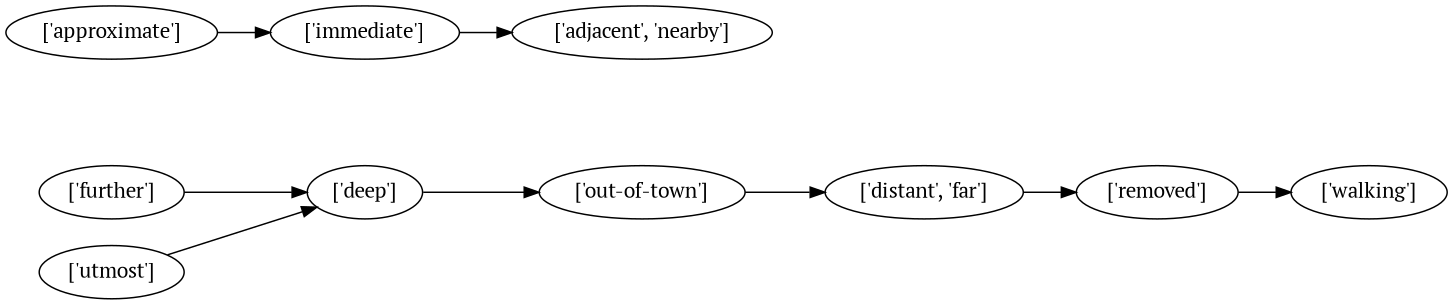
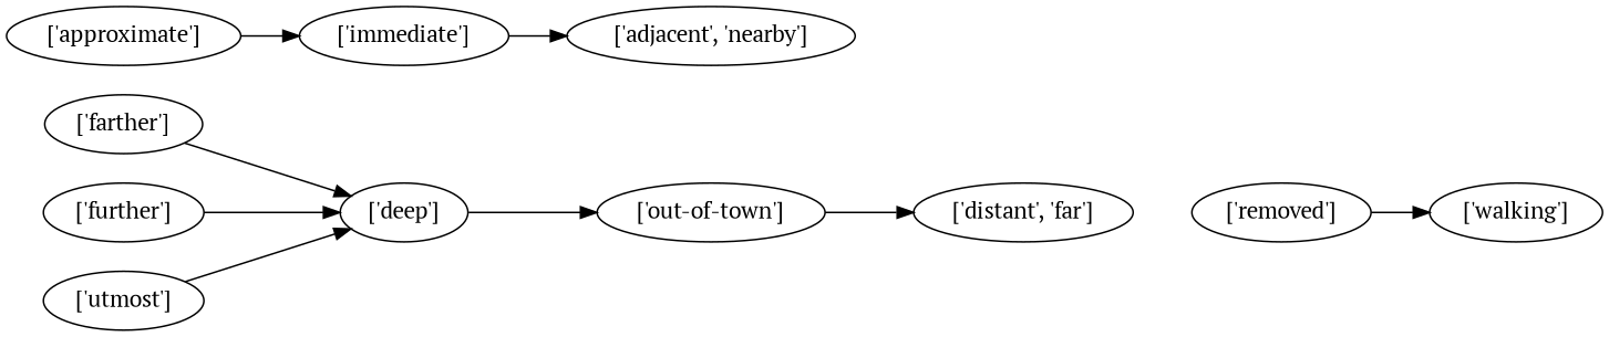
  strict digraph {
    fontname="PT Serif"
    rankdir=LR
    node [fontname="PT Serif"]
    edge [fontname="PT Serif"]
    "['distant', 'far']"
    "['removed']"
    "['walking']"
    "['approximate']"
    "['immediate']"
    "['out-of-town']"
    "['adjacent', 'nearby']"
+   "['farther']"
    "['deep']"
    "['further']"
    "['utmost']"
-   "['distant', 'far']" -> "['removed']"
    "['removed']" -> "['walking']"
    "['approximate']" -> "['immediate']"
    "['immediate']" -> "['adjacent', 'nearby']"
    "['out-of-town']" -> "['distant', 'far']"
+   "['farther']" -> "['deep']"
    "['deep']" -> "['out-of-town']"
    "['further']" -> "['deep']"
    "['utmost']" -> "['deep']"
  }
